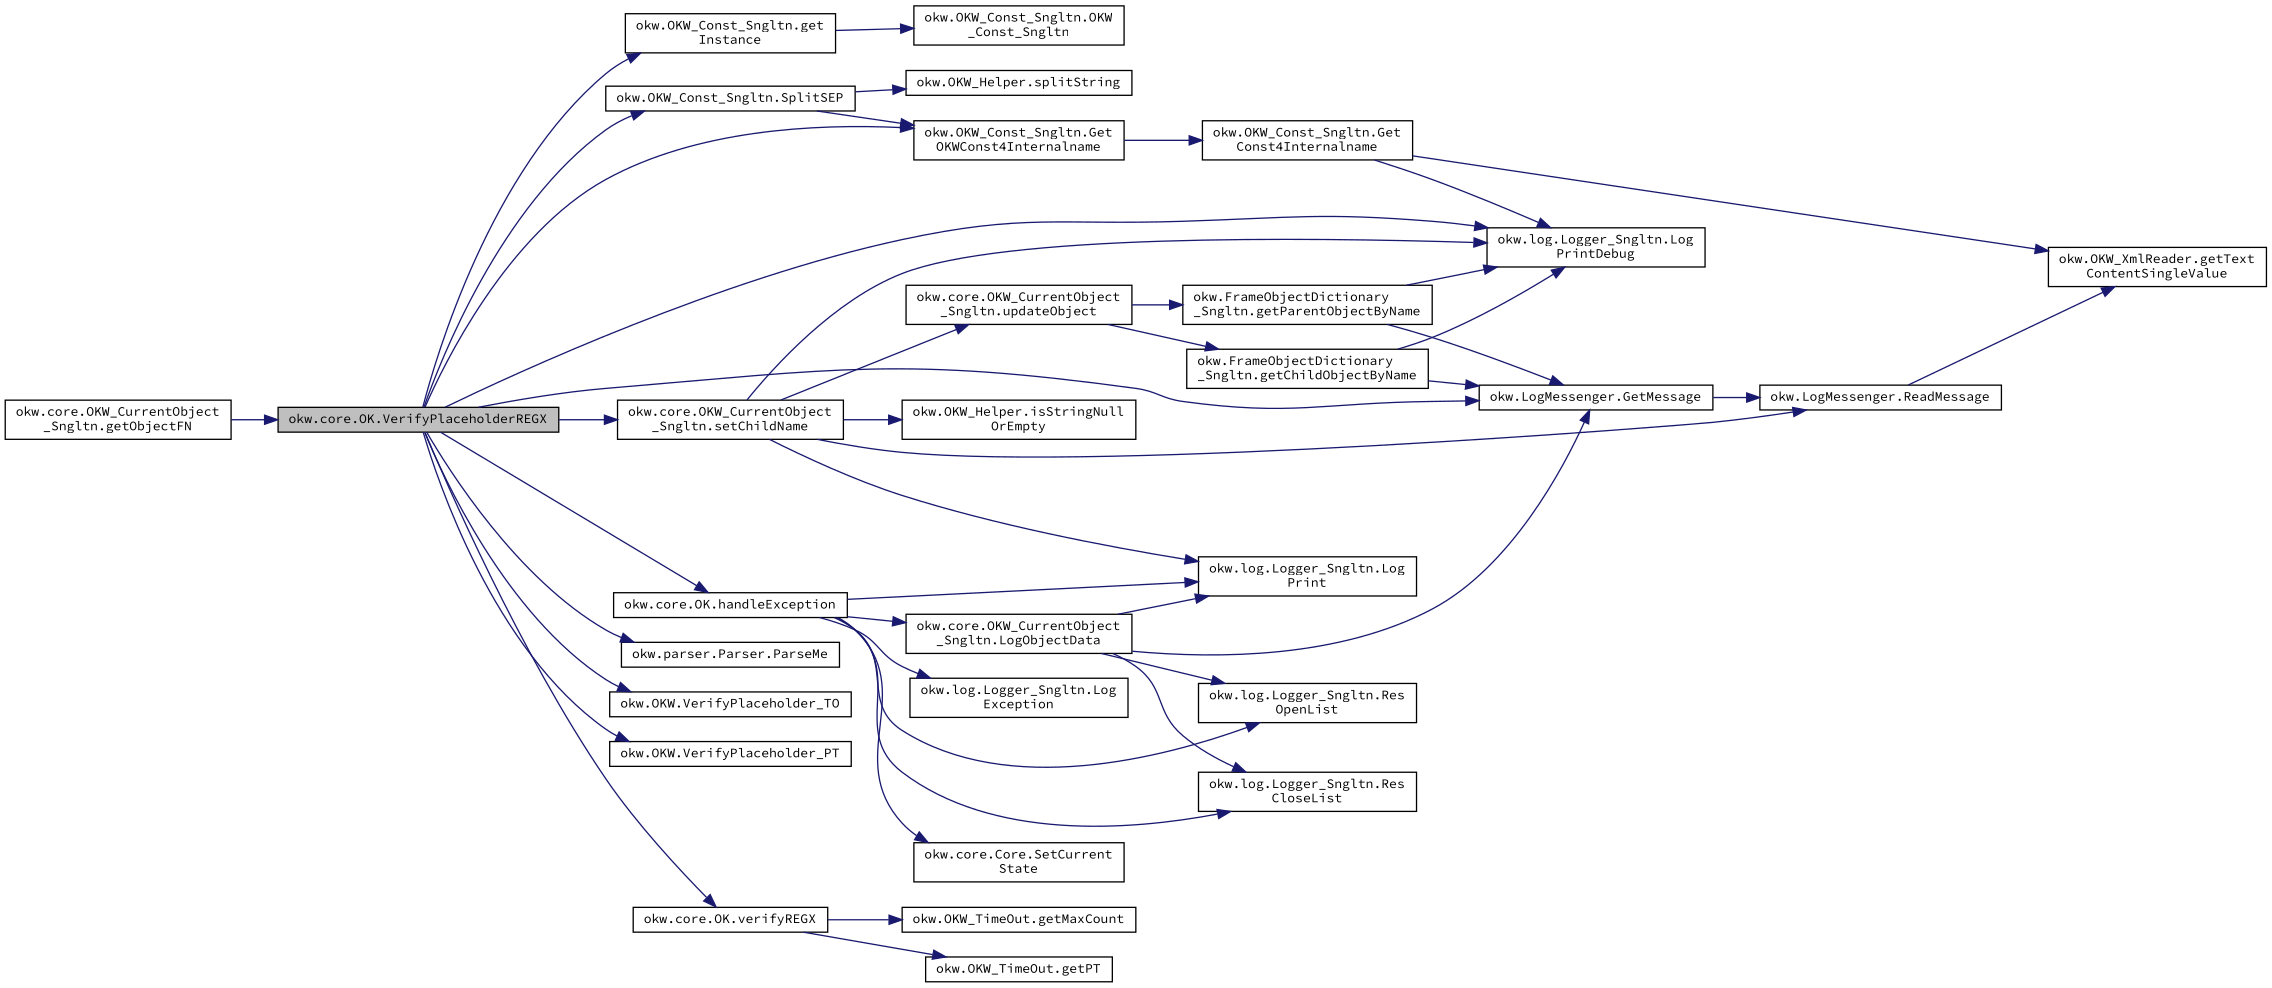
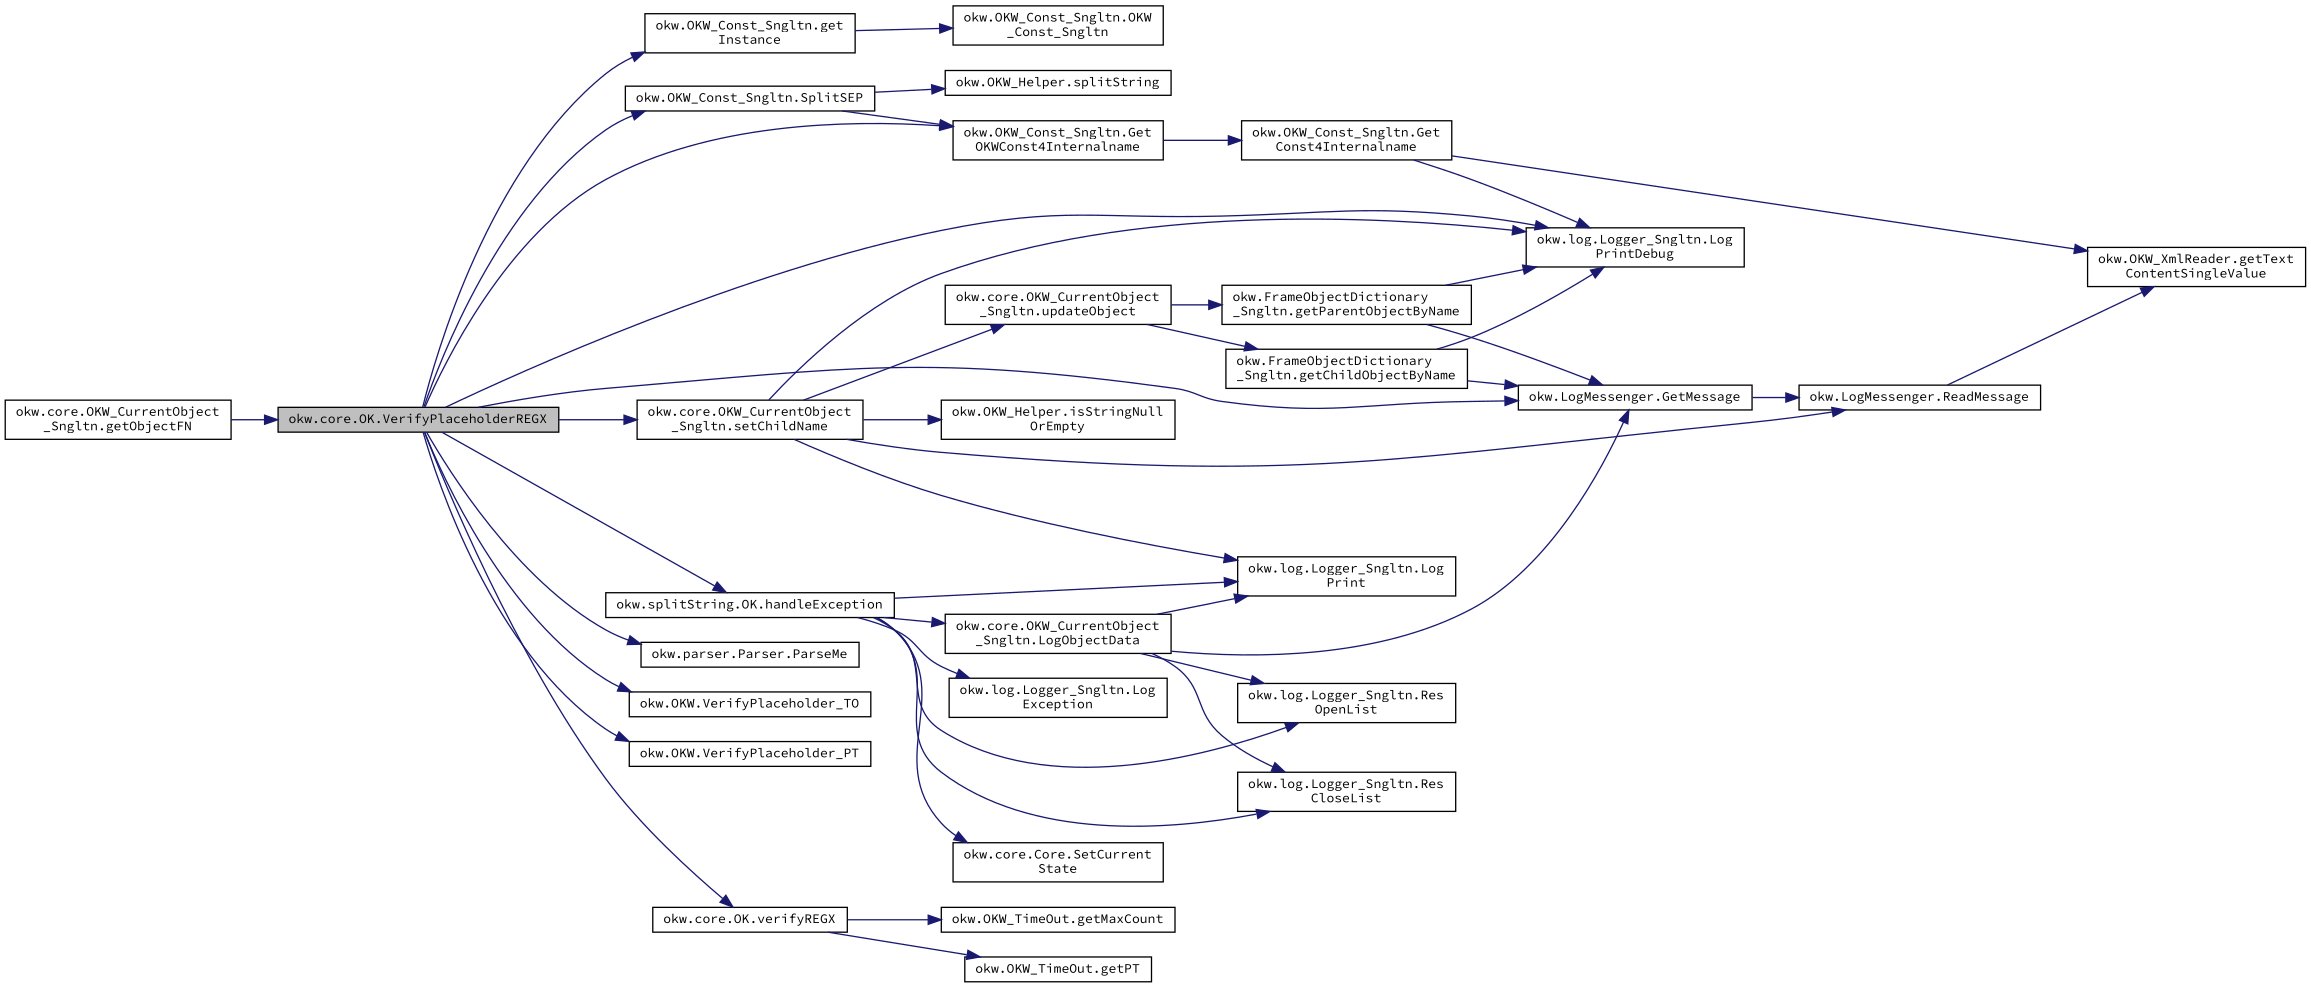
  digraph {
    fontname="Source Code Pro"
    rankdir=LR
    node [color=black fillcolor=white fontname="Source Code Pro" fontsize=10 shape=record style=filled]
    edge [color=midnightblue fontname="Source Code Pro" fontsize=10 labelfontname=Helvetica labelfontsize=10 style=solid]
    n1 [fillcolor=grey75 fontcolor=black height=0.2 label="okw.core.OK.VerifyPlaceholderREGX" width=0.4]
    n2 [height=0.2 label="okw.OKW_Const_Sngltn.get\lInstance" width=0.4]
    n3 [height=0.2 label="okw.OKW_Const_Sngltn.Get\lOKWConst4Internalname" width=0.4]
    n4 [height=0.2 label="okw.log.Logger_Sngltn.Log\lPrintDebug" width=0.4]
    n5 [height=0.2 label="okw.LogMessenger.GetMessage" width=0.4]
    n6 [height=0.2 label="okw.OKW_Const_Sngltn.SplitSEP" width=0.4]
    n7 [height=0.2 label="okw.parser.Parser.ParseMe" width=0.4]
    n8 [height=0.2 label="okw.core.OKW_CurrentObject\l_Sngltn.setChildName" width=0.4]
    n9 [height=0.2 label="okw.OKW.VerifyPlaceholder_TO" width=0.4]
    n10 [height=0.2 label="okw.OKW.VerifyPlaceholder_PT" width=0.4]
    n11 [height=0.2 label="okw.core.OK.verifyREGX" width=0.4]
-   n12 [height=0.2 label="okw.core.OK.handleException" width=0.4]
+   n12 [height=0.2 label="okw.splitString.OK.handleException" width=0.4]
    n13 [height=0.2 label="okw.OKW_Const_Sngltn.OKW\l_Const_Sngltn" width=0.4]
    n14 [height=0.2 label="okw.OKW_Const_Sngltn.Get\lConst4Internalname" width=0.4]
    n15 [height=0.2 label="okw.LogMessenger.ReadMessage" width=0.4]
    n16 [height=0.2 label="okw.OKW_Helper.splitString" width=0.4]
    n17 [height=0.2 label="okw.OKW_Helper.isStringNull\lOrEmpty" width=0.4]
    n18 [height=0.2 label="okw.log.Logger_Sngltn.Log\lPrint" width=0.4]
    n19 [height=0.2 label="okw.core.OKW_CurrentObject\l_Sngltn.updateObject" width=0.4]
    n20 [height=0.2 label="okw.core.OKW_CurrentObject\l_Sngltn.getObjectFN" width=0.4]
    n21 [height=0.2 label="okw.OKW_TimeOut.getMaxCount" width=0.4]
    n22 [height=0.2 label="okw.OKW_TimeOut.getPT" width=0.4]
    n23 [height=0.2 label="okw.log.Logger_Sngltn.Log\lException" width=0.4]
    n24 [height=0.2 label="okw.log.Logger_Sngltn.Res\lOpenList" width=0.4]
    n25 [height=0.2 label="okw.log.Logger_Sngltn.Res\lCloseList" width=0.4]
    n26 [height=0.2 label="okw.core.OKW_CurrentObject\l_Sngltn.LogObjectData" width=0.4]
    n27 [height=0.2 label="okw.core.Core.SetCurrent\lState" width=0.4]
    n28 [height=0.2 label="okw.OKW_XmlReader.getText\lContentSingleValue" width=0.4]
    n29 [height=0.2 label="okw.FrameObjectDictionary\l_Sngltn.getParentObjectByName" width=0.4]
    n30 [height=0.2 label="okw.FrameObjectDictionary\l_Sngltn.getChildObjectByName" width=0.4]
    n1 -> n2
    n1 -> n3
    n1 -> n4
    n1 -> n5
    n1 -> n6
    n1 -> n7
    n1 -> n8
    n1 -> n9
    n1 -> n10
    n1 -> n11
    n1 -> n12
    n2 -> n13
    n3 -> n14
    n5 -> n15
    n6 -> n3
    n6 -> n16
    n8 -> n4
    n8 -> n15
    n8 -> n17
    n8 -> n18
    n8 -> n19
    n11 -> n21
    n11 -> n22
    n12 -> n18
    n12 -> n23
    n12 -> n24
    n12 -> n25
    n12 -> n26
    n12 -> n27
    n14 -> n4
    n14 -> n28
    n15 -> n28
    n19 -> n29
    n19 -> n30
    n20 -> n1
    n26 -> n5
    n26 -> n18
    n26 -> n24
    n26 -> n25
    n29 -> n4
    n29 -> n5
    n30 -> n4
    n30 -> n5
  }
